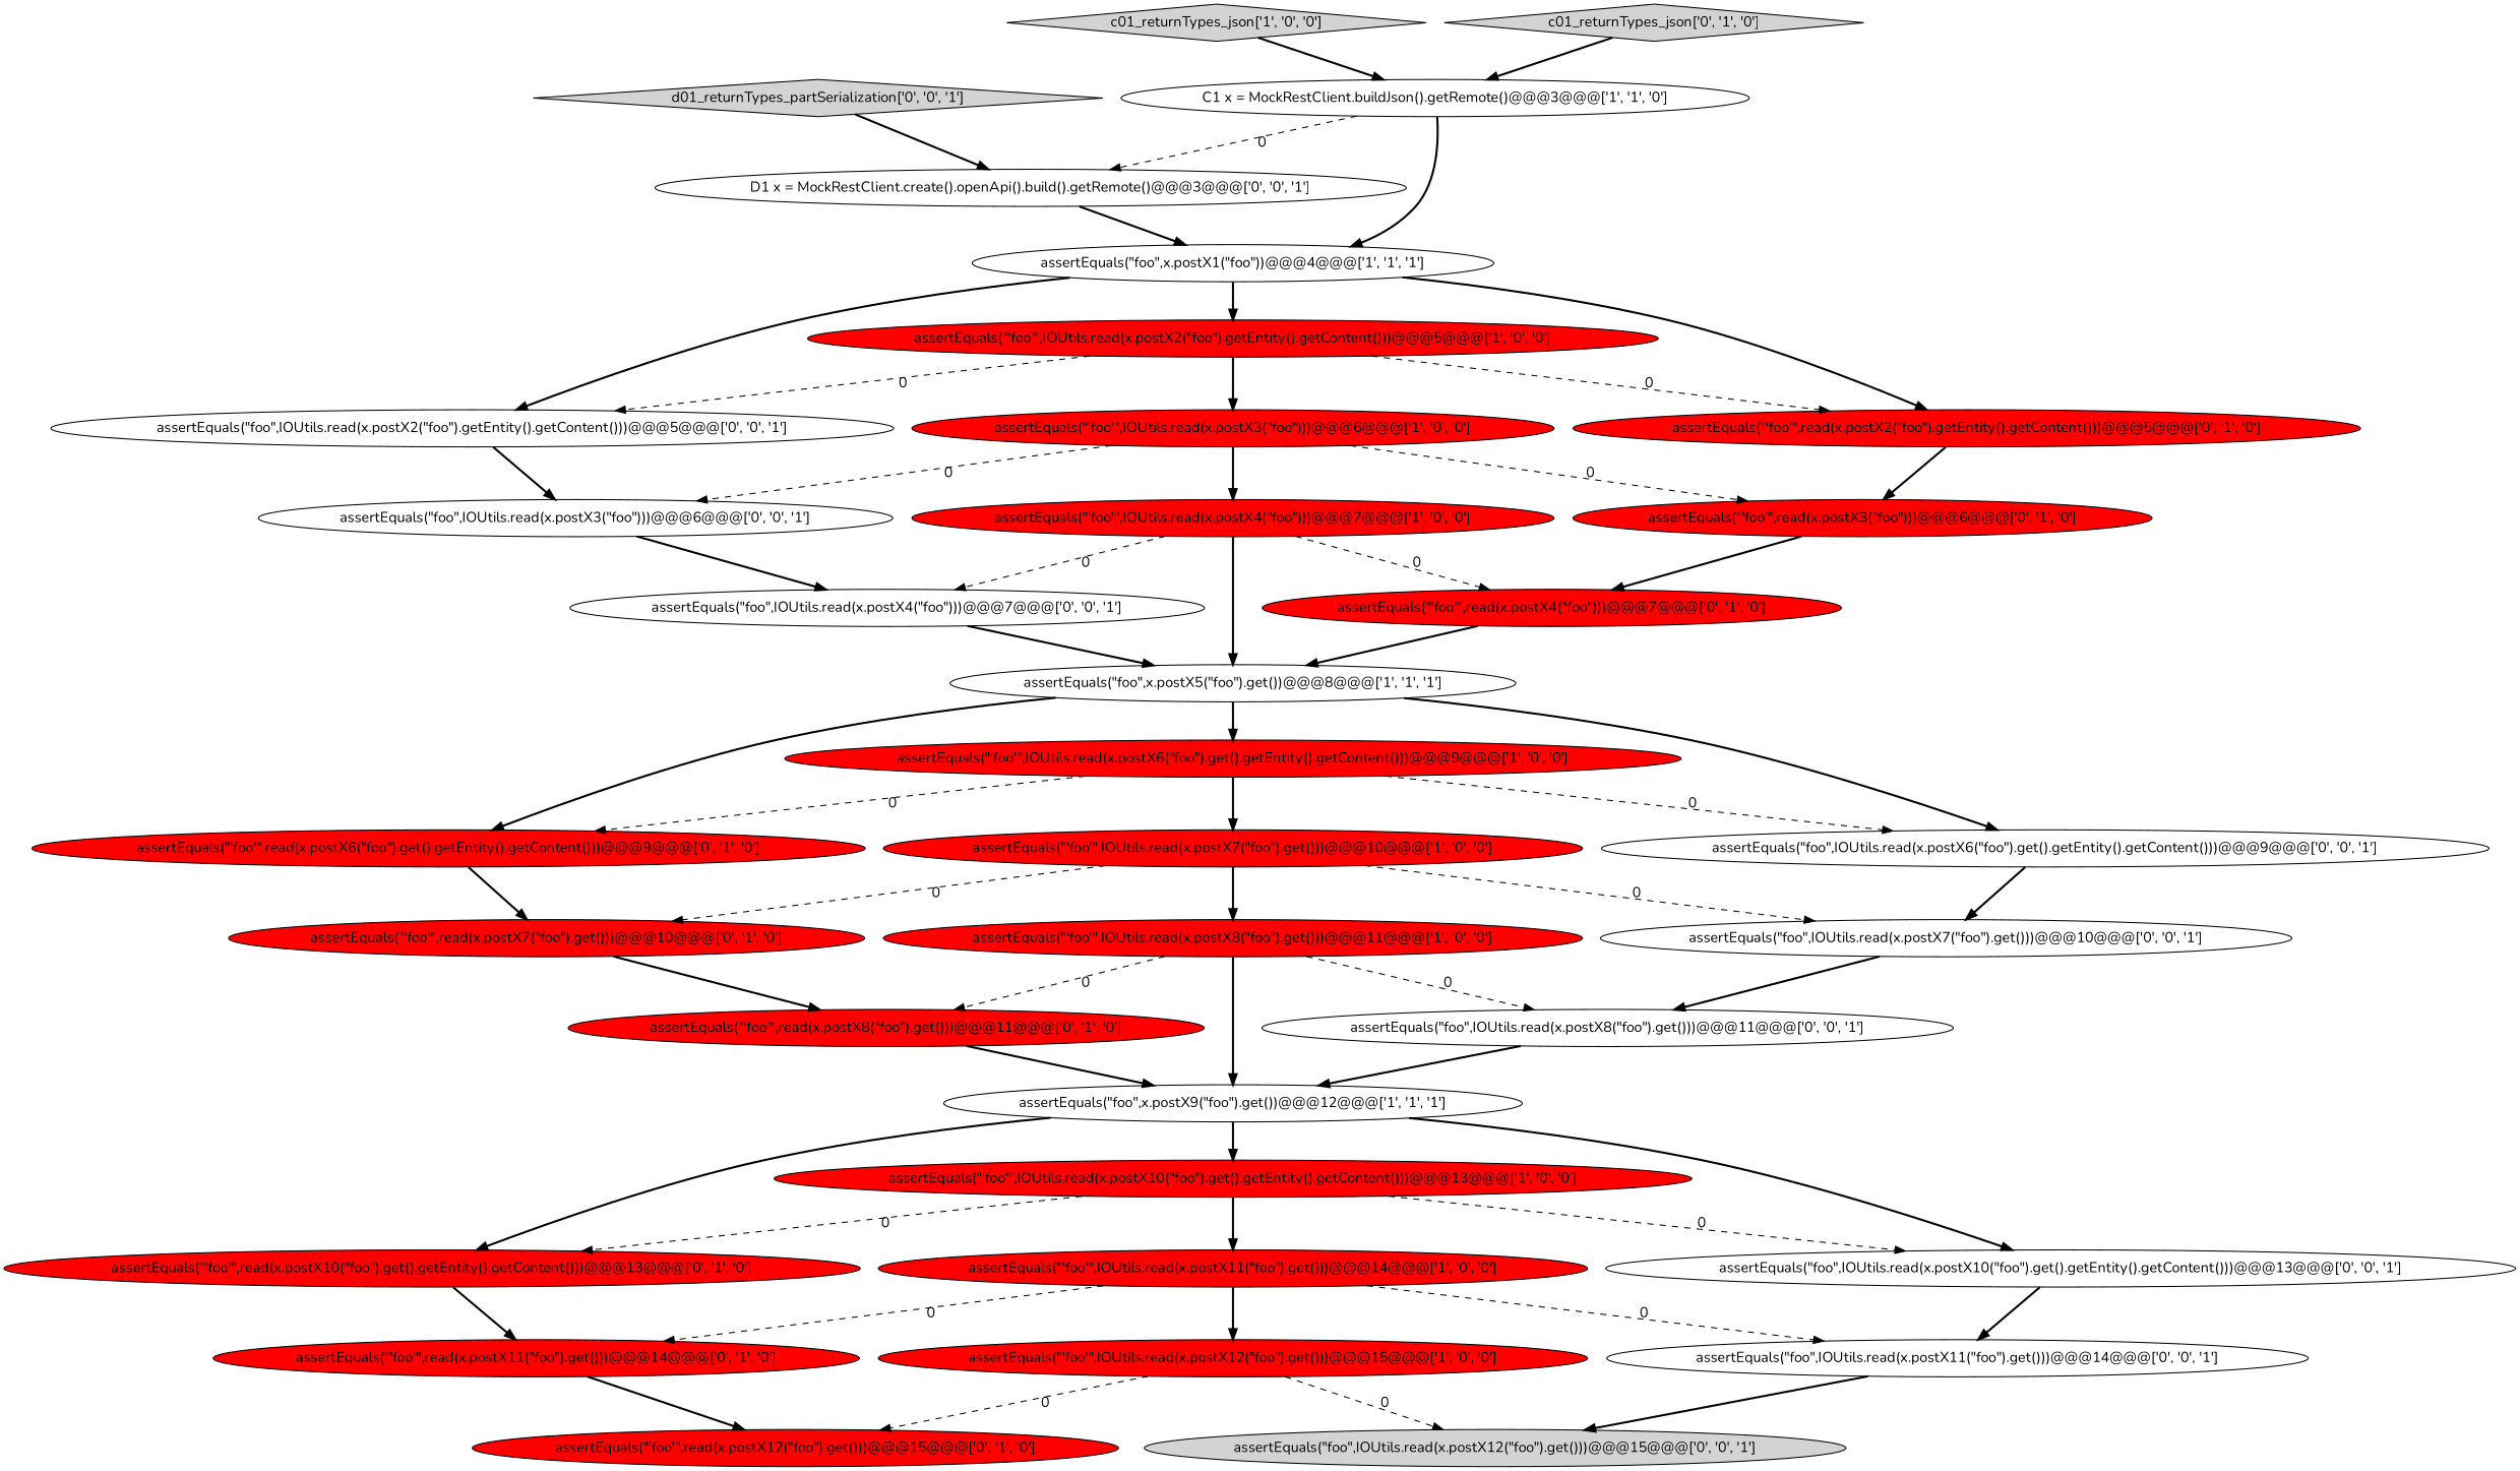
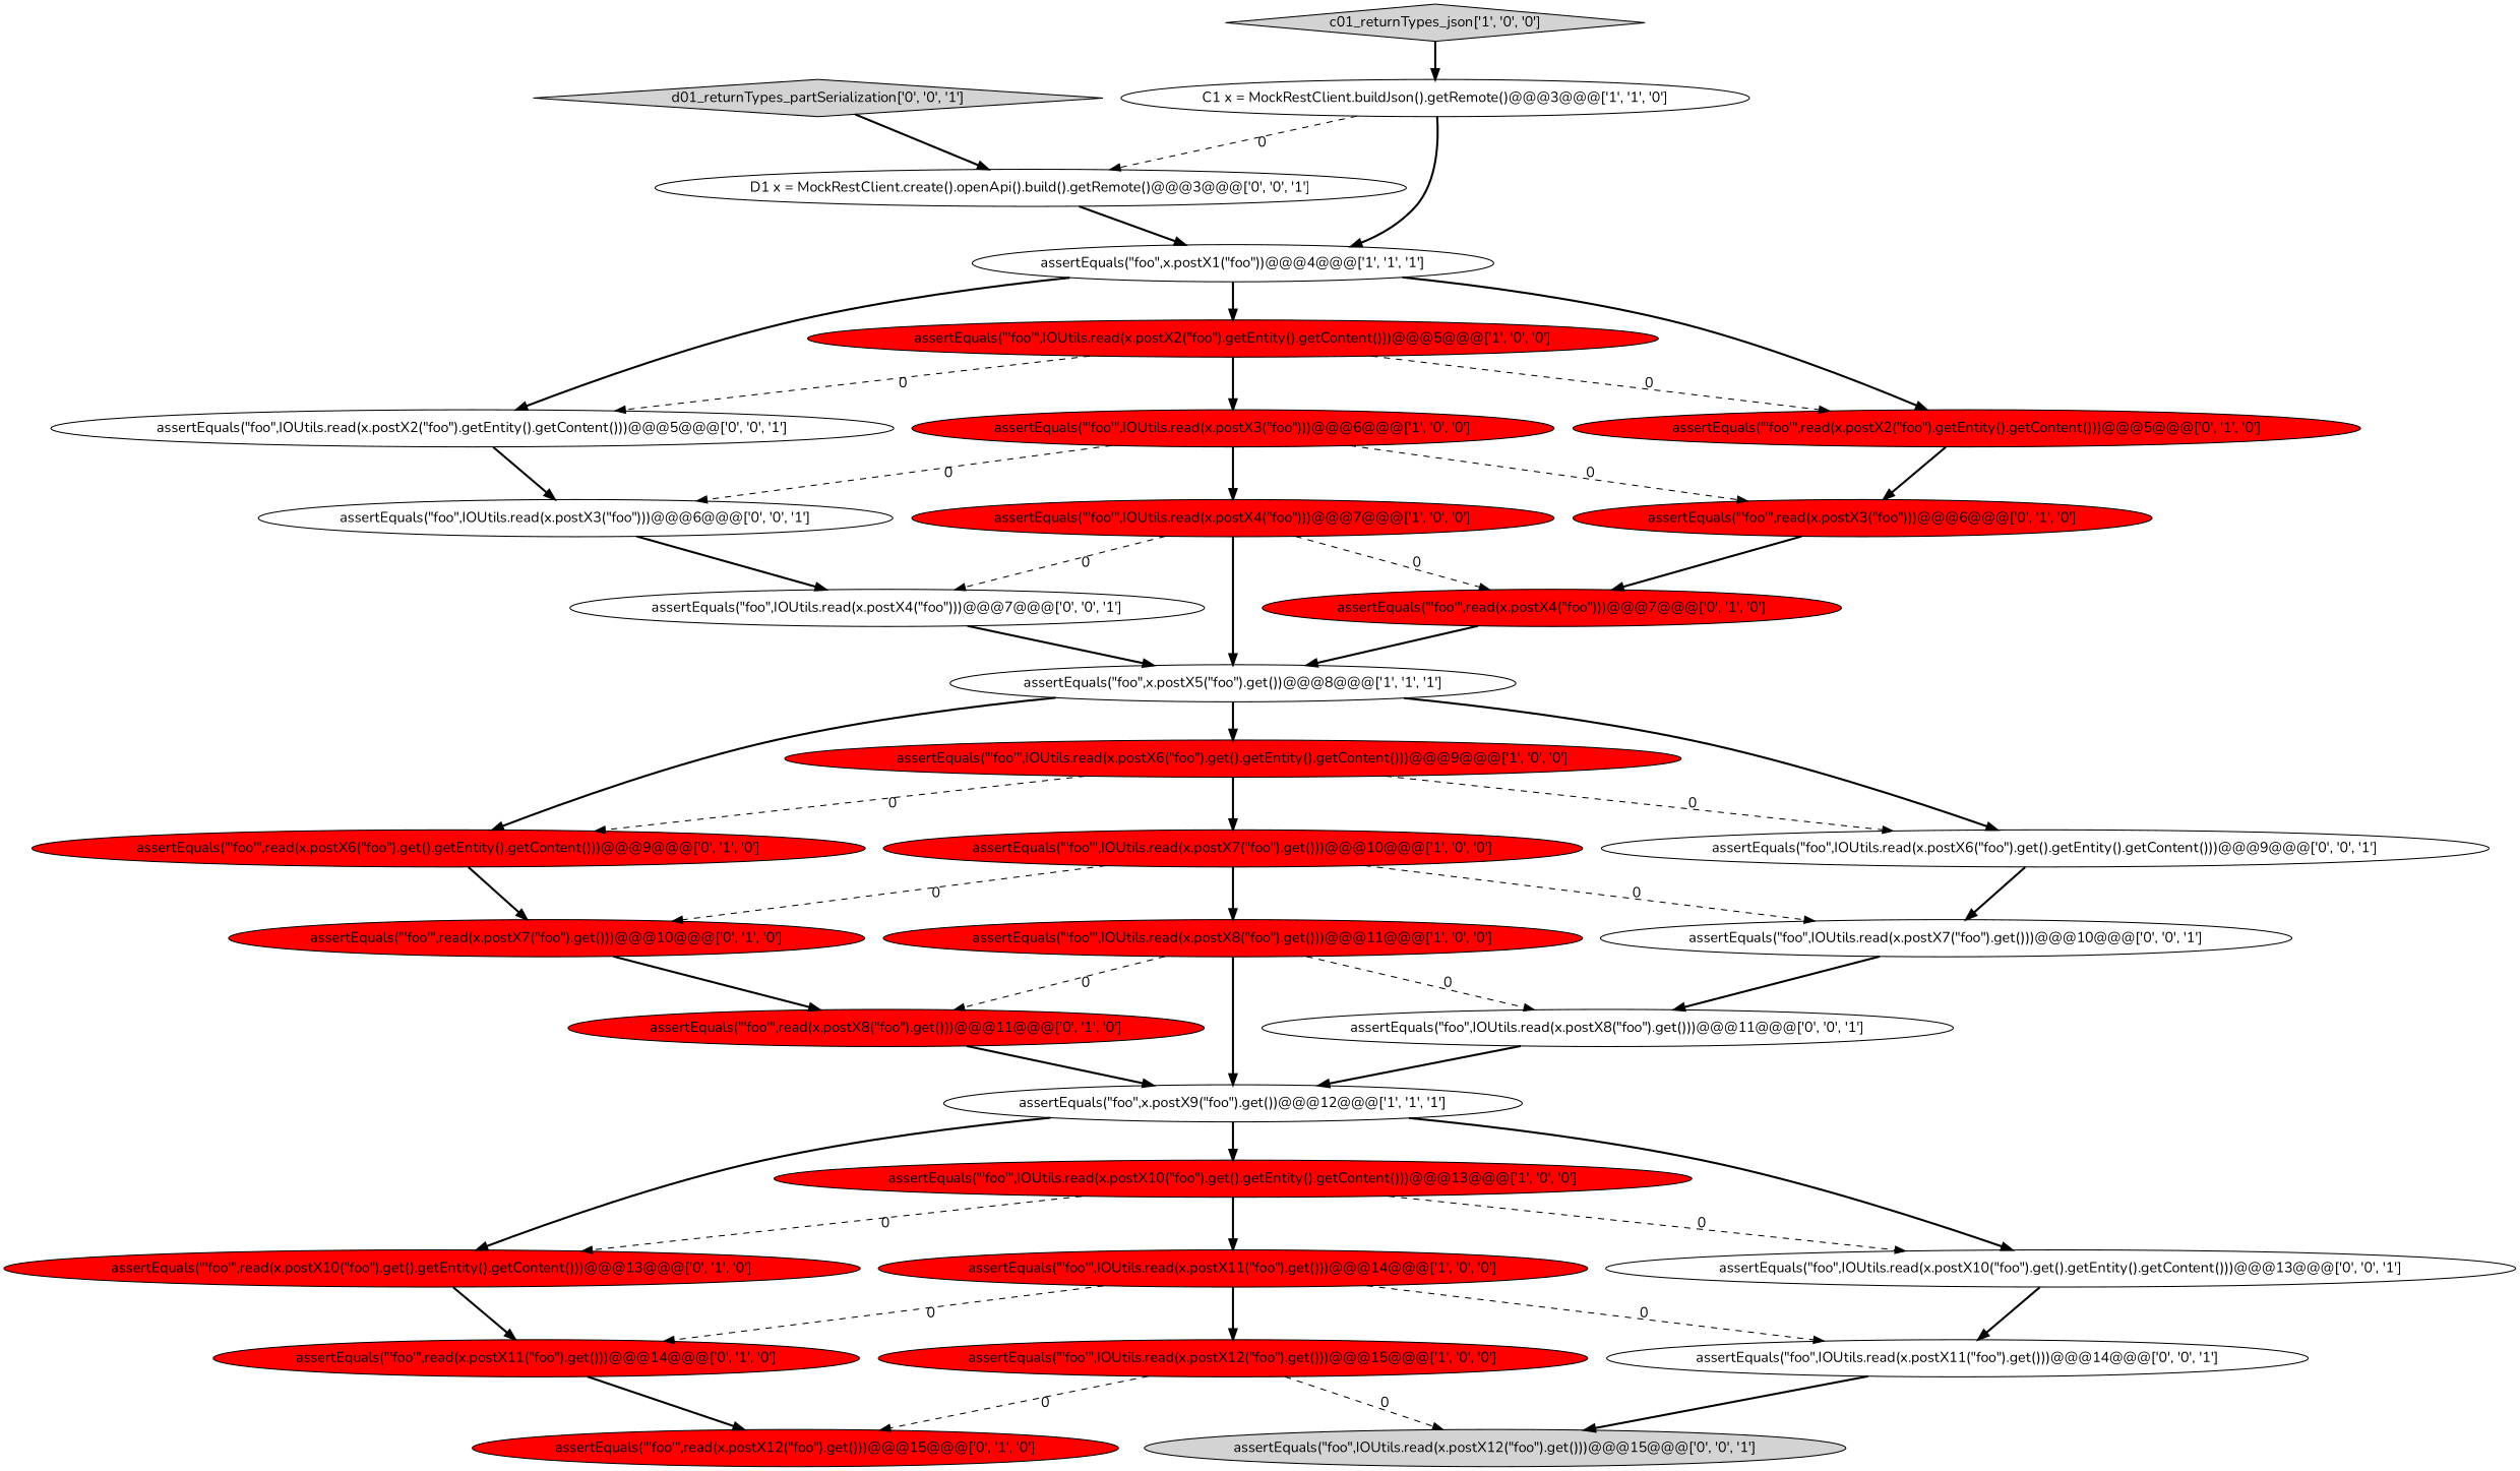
  digraph {
    fontname=Nunito
    node [fillcolor=red shape=ellipse style=filled fontname=Nunito]
    edge [style=bold fontname=Nunito]
    n1 [fillcolor=white label="assertEquals(\"foo\",IOUtils.read(x.postX8(\"foo\").get()))@@@11@@@['0', '0', '1']"]
    n2 [fillcolor=white label="assertEquals(\"foo\",x.postX9(\"foo\").get())@@@12@@@['1', '1', '1']"]
    n3 [label="assertEquals(\"'foo'\",IOUtils.read(x.postX7(\"foo\").get()))@@@10@@@['1', '0', '0']"]
    n4 [fillcolor=white label="assertEquals(\"foo\",IOUtils.read(x.postX7(\"foo\").get()))@@@10@@@['0', '0', '1']"]
    n5 [label="assertEquals(\"'foo'\",IOUtils.read(x.postX8(\"foo\").get()))@@@11@@@['1', '0', '0']"]
    n6 [label="assertEquals(\"'foo'\",read(x.postX7(\"foo\").get()))@@@10@@@['0', '1', '0']"]
    n7 [fillcolor=lightgray label="c01_returnTypes_json['1', '0', '0']" shape=diamond]
    n8 [fillcolor=white label="C1 x = MockRestClient.buildJson().getRemote()@@@3@@@['1', '1', '0']"]
    n9 [label="assertEquals(\"'foo'\",read(x.postX10(\"foo\").get().getEntity().getContent()))@@@13@@@['0', '1', '0']"]
    n10 [fillcolor=white label="assertEquals(\"foo\",IOUtils.read(x.postX10(\"foo\").get().getEntity().getContent()))@@@13@@@['0', '0', '1']"]
    n11 [label="assertEquals(\"'foo'\",IOUtils.read(x.postX10(\"foo\").get().getEntity().getContent()))@@@13@@@['1', '0', '0']"]
    n12 [fillcolor=lightgray label="d01_returnTypes_partSerialization['0', '0', '1']" shape=diamond]
    n13 [fillcolor=white label="D1 x = MockRestClient.create().openApi().build().getRemote()@@@3@@@['0', '0', '1']"]
    n14 [label="assertEquals(\"'foo'\",read(x.postX11(\"foo\").get()))@@@14@@@['0', '1', '0']"]
    n15 [label="assertEquals(\"'foo'\",read(x.postX12(\"foo\").get()))@@@15@@@['0', '1', '0']"]
    n16 [fillcolor=white label="assertEquals(\"foo\",x.postX1(\"foo\"))@@@4@@@['1', '1', '1']"]
    n17 [fillcolor=white label="assertEquals(\"foo\",IOUtils.read(x.postX2(\"foo\").getEntity().getContent()))@@@5@@@['0', '0', '1']"]
    n18 [label="assertEquals(\"'foo'\",read(x.postX2(\"foo\").getEntity().getContent()))@@@5@@@['0', '1', '0']"]
    n19 [label="assertEquals(\"'foo'\",IOUtils.read(x.postX2(\"foo\").getEntity().getContent()))@@@5@@@['1', '0', '0']"]
    n20 [label="assertEquals(\"'foo'\",read(x.postX6(\"foo\").get().getEntity().getContent()))@@@9@@@['0', '1', '0']"]
    n21 [label="assertEquals(\"'foo'\",read(x.postX3(\"foo\")))@@@6@@@['0', '1', '0']"]
    n22 [label="assertEquals(\"'foo'\",read(x.postX4(\"foo\")))@@@7@@@['0', '1', '0']"]
    n23 [fillcolor=white label="assertEquals(\"foo\",IOUtils.read(x.postX3(\"foo\")))@@@6@@@['0', '0', '1']"]
    n24 [fillcolor=white label="assertEquals(\"foo\",IOUtils.read(x.postX4(\"foo\")))@@@7@@@['0', '0', '1']"]
    n25 [label="assertEquals(\"'foo'\",IOUtils.read(x.postX4(\"foo\")))@@@7@@@['1', '0', '0']"]
    n26 [fillcolor=white label="assertEquals(\"foo\",x.postX5(\"foo\").get())@@@8@@@['1', '1', '1']"]
    n27 [label="assertEquals(\"'foo'\",IOUtils.read(x.postX11(\"foo\").get()))@@@14@@@['1', '0', '0']"]
    n28 [fillcolor=white label="assertEquals(\"foo\",IOUtils.read(x.postX11(\"foo\").get()))@@@14@@@['0', '0', '1']"]
    n29 [label="assertEquals(\"'foo'\",IOUtils.read(x.postX12(\"foo\").get()))@@@15@@@['1', '0', '0']"]
    n30 [fillcolor=lightgray label="assertEquals(\"foo\",IOUtils.read(x.postX12(\"foo\").get()))@@@15@@@['0', '0', '1']"]
    n31 [label="assertEquals(\"'foo'\",IOUtils.read(x.postX6(\"foo\").get().getEntity().getContent()))@@@9@@@['1', '0', '0']"]
    n32 [fillcolor=white label="assertEquals(\"foo\",IOUtils.read(x.postX6(\"foo\").get().getEntity().getContent()))@@@9@@@['0', '0', '1']"]
-   n33 [fillcolor=lightgray label="c01_returnTypes_json['0', '1', '0']" shape=diamond]
    n34 [label="assertEquals(\"'foo'\",IOUtils.read(x.postX3(\"foo\")))@@@6@@@['1', '0', '0']"]
    n35 [label="assertEquals(\"'foo'\",read(x.postX8(\"foo\").get()))@@@11@@@['0', '1', '0']"]
    n1 -> n2
    n2 -> n9
    n2 -> n10
    n2 -> n11
    n3 -> n4 [label=0 style=dashed]
    n3 -> n5
    n3 -> n6 [label=0 style=dashed]
    n4 -> n1
    n5 -> n1 [label=0 style=dashed]
    n5 -> n2
    n5 -> n35 [label=0 style=dashed]
    n6 -> n35
    n7 -> n8
    n8 -> n13 [label=0 style=dashed]
    n8 -> n16
    n9 -> n14
    n10 -> n28
    n11 -> n9 [label=0 style=dashed]
    n11 -> n10 [label=0 style=dashed]
    n11 -> n27
    n12 -> n13
    n13 -> n16
    n14 -> n15
    n16 -> n17
    n16 -> n18
    n16 -> n19
    n17 -> n23
    n18 -> n21
    n19 -> n17 [label=0 style=dashed]
    n19 -> n18 [label=0 style=dashed]
    n19 -> n34
    n20 -> n6
    n21 -> n22
    n22 -> n26
    n23 -> n24
    n24 -> n26
    n25 -> n22 [label=0 style=dashed]
    n25 -> n24 [label=0 style=dashed]
    n25 -> n26
    n26 -> n20
    n26 -> n31
    n26 -> n32
    n27 -> n14 [label=0 style=dashed]
    n27 -> n28 [label=0 style=dashed]
    n27 -> n29
    n28 -> n30
    n29 -> n15 [label=0 style=dashed]
    n29 -> n30 [label=0 style=dashed]
    n31 -> n3
    n31 -> n20 [label=0 style=dashed]
    n31 -> n32 [label=0 style=dashed]
    n32 -> n4
-   n33 -> n8
    n34 -> n21 [label=0 style=dashed]
    n34 -> n23 [label=0 style=dashed]
    n34 -> n25
    n35 -> n2
  }
